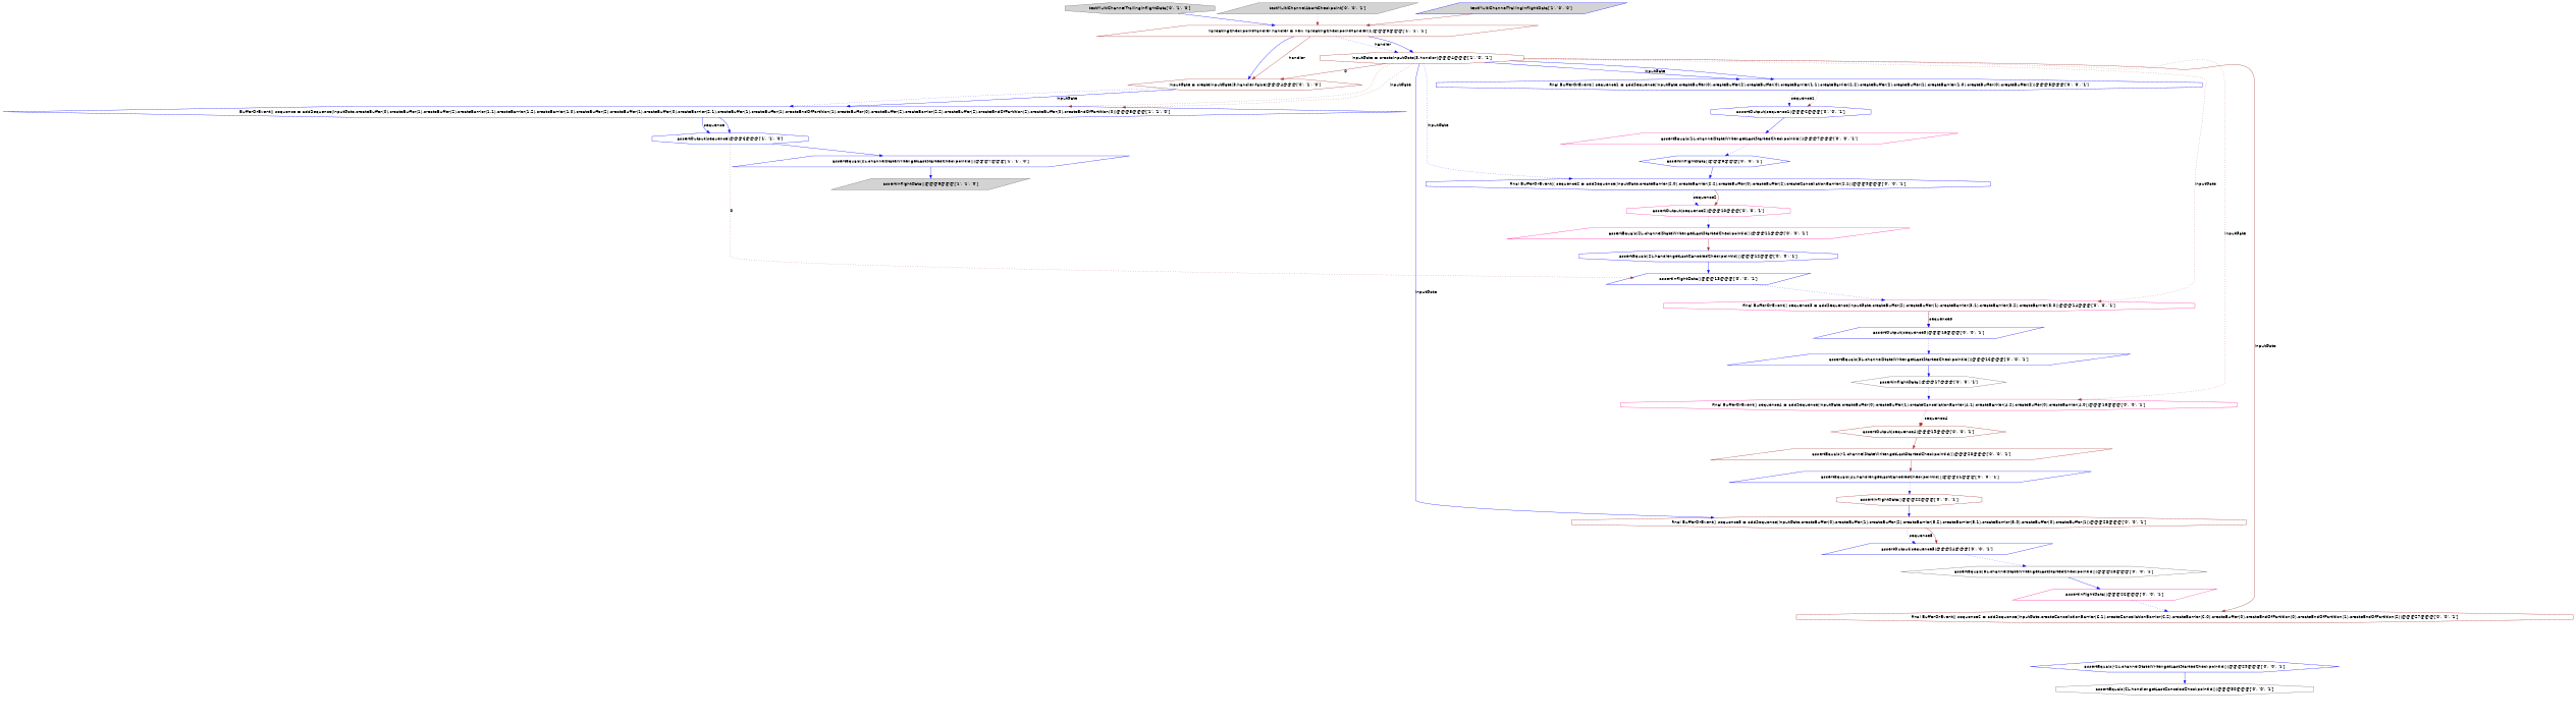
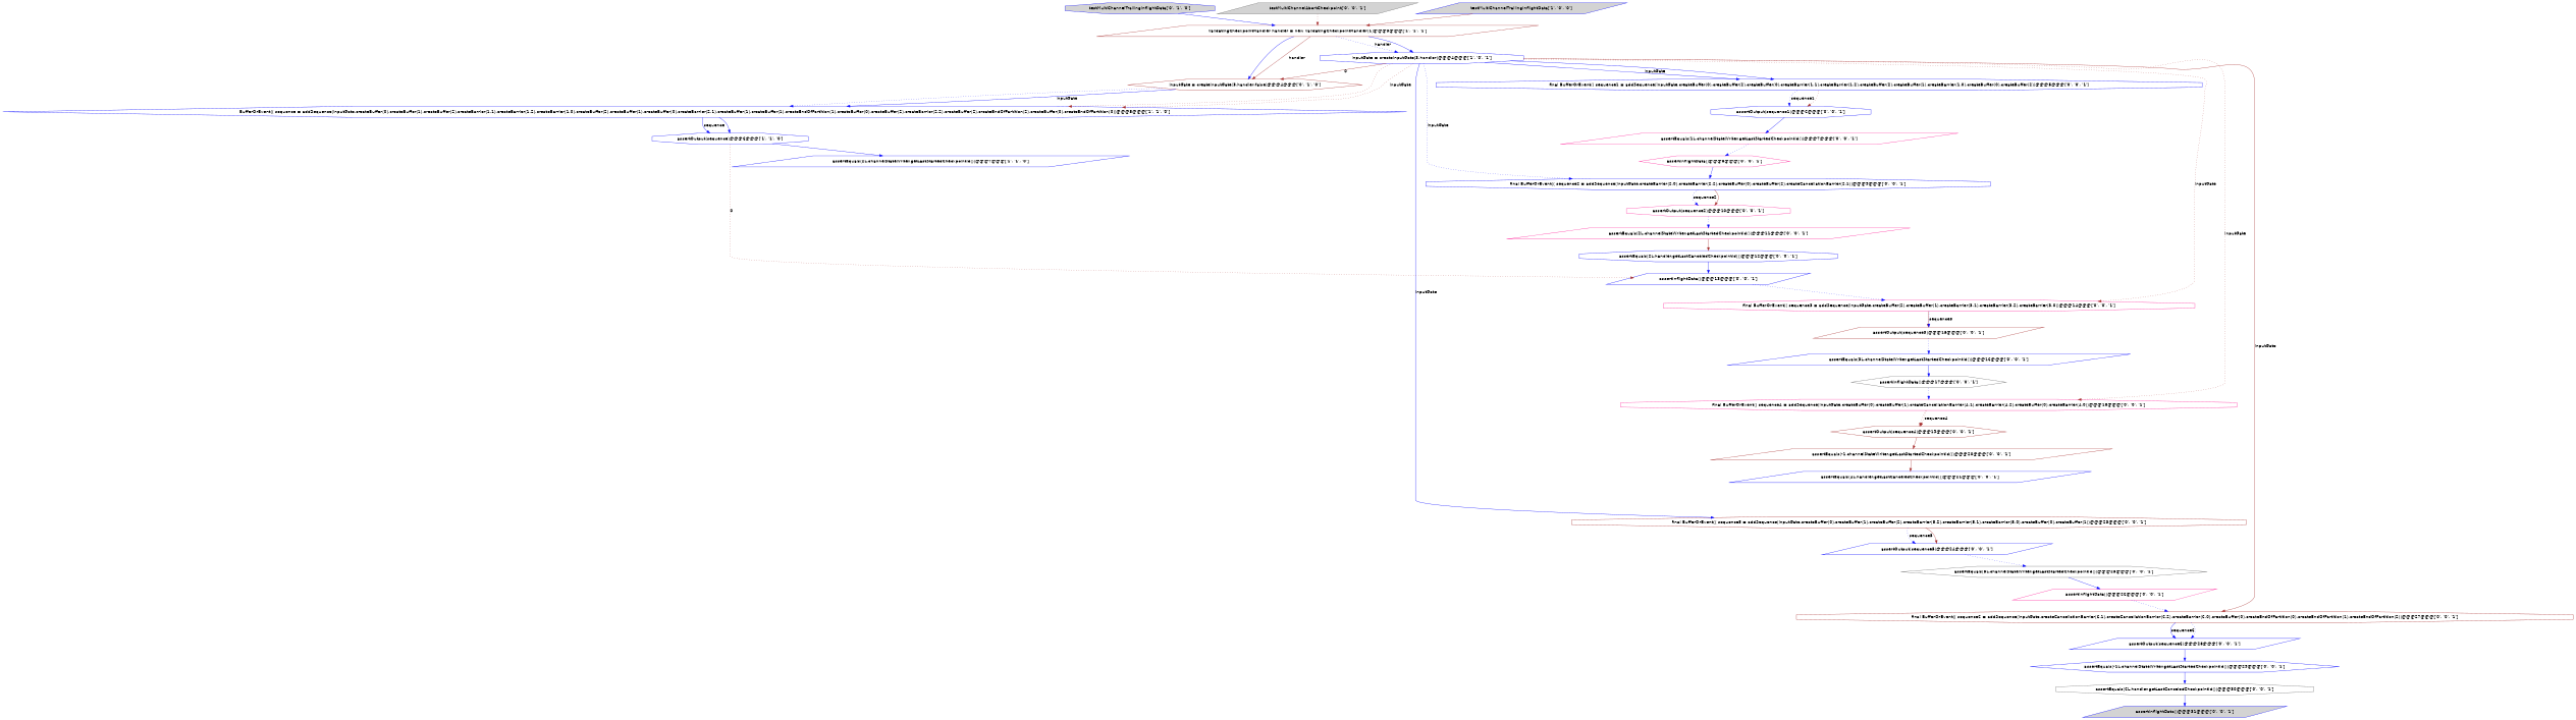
  digraph {
    fontname="DejaVu Sans"
    node [color=blue fillcolor=white fontname="DejaVu Sans" shape=parallelogram style=filled]
    edge [color=blue fontname="DejaVu Sans" style=solid]
+   n1 [fillcolor=lightgray label="assertInflightData()@@@31@@@['0', '0', '1']"]
    n2 [label="assertInflightData()@@@13@@@['0', '0', '1']"]
    n3 [color=deeppink label="final BufferOrEvent(( sequence3 = addSequence(inputGate,createBuffer(2),createBuffer(1),createBarrier(3,1),createBarrier(3,2),createBarrier(3,0))@@@14@@@['0', '0', '1']" shape=octagon]
-   n4 [label="assertOutput(sequence3)@@@15@@@['0', '0', '1']"]
+   n4 [color=brown label="assertOutput(sequence3)@@@15@@@['0', '0', '1']"]
    n5 [label="final BufferOrEvent(( sequence1 = addSequence(inputGate,createBuffer(0),createBuffer(2),createBuffer(0),createBarrier(1,1),createBarrier(1,2),createBuffer(2),createBuffer(1),createBarrier(1,0),createBuffer(0),createBuffer(2))@@@5@@@['0', '0', '1']" shape=octagon]
    n6 [label="assertOutput(sequence1)@@@6@@@['0', '0', '1']" shape=octagon]
    n7 [color=deeppink label="assertEquals(1L,channelStateWriter.getLastStartedCheckpointId())@@@7@@@['0', '0', '1']"]
-   n8 [color=gray40 fillcolor=lightgray label="assertInflightData()@@@8@@@['1', '1', '0']"]
-   n9 [color=brown label="assertInflightData()@@@22@@@['0', '0', '1']" shape=octagon]
    n10 [color=brown label="final BufferOrEvent(( sequence5 = addSequence(inputGate,createBuffer(0),createBuffer(1),createBuffer(2),createBarrier(5,2),createBarrier(5,1),createBarrier(5,0),createBuffer(0),createBuffer(1))@@@23@@@['0', '0', '1']" shape=octagon]
    n11 [label="assertOutput(sequence5)@@@24@@@['0', '0', '1']"]
    n12 [label="assertOutput(sequence)@@@6@@@['1', '1', '0']" shape=octagon]
    n13 [label="assertEquals(2L,channelStateWriter.getLastStartedCheckpointId())@@@7@@@['1', '1', '0']"]
    n14 [color=deeppink label="assertInflightData()@@@26@@@['0', '0', '1']"]
    n15 [color=brown label="final BufferOrEvent(( sequence6 = addSequence(inputGate,createCancellationBarrier(6,1),createCancellationBarrier(6,2),createBarrier(6,0),createBuffer(0),createEndOfPartition(0),createEndOfPartition(1),createEndOfPartition(2))@@@27@@@['0', '0', '1']" shape=octagon]
-   n17 [color=brown label="inputGate = createInputGate(3,handler)@@@4@@@['1', '0', '1']" shape=octagon]
+   n16 [label="assertOutput(sequence6)@@@28@@@['0', '0', '1']"]
+   n17 [label="inputGate = createInputGate(3,handler)@@@4@@@['1', '0', '1']" shape=octagon]
    n18 [label="final BufferOrEvent(( sequence2 = addSequence(inputGate,createBarrier(2,0),createBarrier(2,2),createBuffer(0),createBuffer(2),createCancellationBarrier(2,1))@@@9@@@['0', '0', '1']" shape=octagon]
    n19 [color=brown label="inputGate = createInputGate(3,handler,false)@@@4@@@['0', '1', '0']" shape=hexagon]
    n20 [color=deeppink label="final BufferOrEvent(( sequence4 = addSequence(inputGate,createBuffer(0),createBuffer(1),createCancellationBarrier(4,1),createBarrier(4,2),createBuffer(0),createBarrier(4,0))@@@18@@@['0', '0', '1']" shape=octagon]
    n21 [label="BufferOrEvent(( sequence = addSequence(inputGate,createBuffer(0),createBuffer(1),createBuffer(2),createBarrier(1,1),createBarrier(1,2),createBarrier(1,0),createBuffer(2),createBuffer(1),createBuffer(0),createBarrier(2,1),createBuffer(1),createBuffer(1),createEndOfPartition(1),createBuffer(0),createBuffer(2),createBarrier(2,2),createBuffer(2),createEndOfPartition(2),createBuffer(0),createEndOfPartition(0))@@@5@@@['1', '1', '0']" shape=hexagon]
    n22 [color=deeppink label="assertOutput(sequence2)@@@10@@@['0', '0', '1']" shape=octagon]
    n23 [color=brown label="assertOutput(sequence4)@@@19@@@['0', '0', '1']" shape=hexagon]
    n24 [color=gray40 label="assertEquals(5L,channelStateWriter.getLastStartedCheckpointId())@@@25@@@['0', '0', '1']" shape=hexagon]
    n25 [color=gray40 label="assertEquals(6L,handler.getLastCanceledCheckpointId())@@@30@@@['0', '0', '1']" shape=octagon]
    n26 [label="assertEquals(2L,handler.getLastCanceledCheckpointId())@@@12@@@['0', '0', '1']" shape=octagon]
    n27 [label="assertEquals(3L,channelStateWriter.getLastStartedCheckpointId())@@@16@@@['0', '0', '1']"]
    n28 [color=gray40 label="assertInflightData()@@@17@@@['0', '0', '1']" shape=hexagon]
    n29 [color=deeppink label="assertEquals(2L,channelStateWriter.getLastStartedCheckpointId())@@@11@@@['0', '0', '1']"]
    n30 [label="assertEquals(-1L,channelStateWriter.getLastStartedCheckpointId())@@@29@@@['0', '0', '1']" shape=hexagon]
-   n31 [label="assertInflightData()@@@8@@@['0', '0', '1']" shape=hexagon]
-   n32 [color=gray40 fillcolor=lightgray label="testMultiChannelTrailingInflightData['0', '1', '0']" shape=octagon]
+   n31 [color=deeppink label="assertInflightData()@@@8@@@['0', '0', '1']" shape=hexagon]
+   n32 [fillcolor=lightgray label="testMultiChannelTrailingInflightData['0', '1', '0']" shape=octagon]
    n33 [color=brown label="ValidatingCheckpointHandler handler = new ValidatingCheckpointHandler(1)@@@3@@@['1', '1', '1']"]
    n34 [color=brown label="assertEquals(-1,channelStateWriter.getLastStartedCheckpointId())@@@20@@@['0', '0', '1']"]
    n35 [label="assertEquals(4L,handler.getLastCanceledCheckpointId())@@@21@@@['0', '0', '1']"]
    n36 [color=gray40 fillcolor=lightgray label="testMultiChannelAbortCheckpoint['0', '0', '1']"]
    n37 [fillcolor=lightgray label="testMultiChannelTrailingInflightData['1', '0', '0']"]
    n2 -> n3 [style=dotted]
    n3 -> n4 [color=brown]
    n3 -> n4 [label=sequence3 style=dotted]
    n4 -> n27 [style=dotted]
    n5 -> n6 [label=sequence1 style=dotted]
    n5 -> n6 [color=brown style=dotted]
    n6 -> n7
    n7 -> n31 [style=dotted]
-   n9 -> n10
    n10 -> n11 [label=sequence5 style=dotted]
    n10 -> n11 [color=brown]
    n11 -> n24 [style=dotted]
    n12 -> n2 [color=brown label=0 style=dotted]
    n12 -> n13
-   n13 -> n8
    n14 -> n15 [style=dotted]
+   n15 -> n16 [label=sequence6]
+   n15 -> n16 [style=dotted]
+   n16 -> n30
    n17 -> n3 [color=brown label=inputGate style=dotted]
    n17 -> n5 [label=inputGate]
    n17 -> n5
    n17 -> n10 [label=inputGate]
    n17 -> n15 [color=brown label=inputGate]
    n17 -> n18 [label=inputGate style=dotted]
    n17 -> n19 [color=brown label=0]
    n17 -> n20 [color=brown label=inputGate style=dotted]
    n17 -> n21 [color=brown style=dotted]
    n17 -> n21 [color=brown label=inputGate style=dotted]
    n18 -> n22 [color=brown]
    n18 -> n22 [label=sequence2 style=dotted]
    n19 -> n21 [label=inputGate]
    n19 -> n21 [style=dotted]
    n20 -> n23 [color=brown style=dotted]
    n20 -> n23 [color=brown label=sequence4 style=dotted]
    n21 -> n12
    n21 -> n12 [label=sequence]
    n22 -> n29 [style=dotted]
    n23 -> n34 [color=brown]
    n24 -> n14
+   n25 -> n1
    n26 -> n2
    n27 -> n28
    n28 -> n20 [style=dotted]
    n29 -> n26 [color=brown]
    n30 -> n25
    n31 -> n18
    n32 -> n33
    n33 -> n17 [label=handler style=dotted]
    n33 -> n17
    n33 -> n19
    n33 -> n19 [color=brown label=handler]
    n34 -> n35 [color=brown]
-   n35 -> n9 [style=dotted]
    n36 -> n33 [color=brown style=dotted]
    n37 -> n33 [color=brown]
  }
